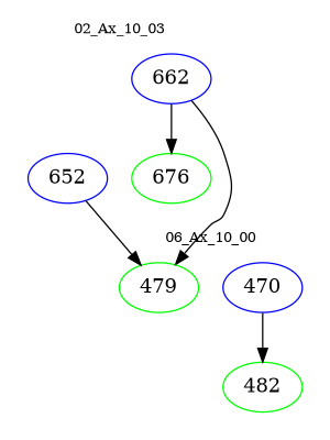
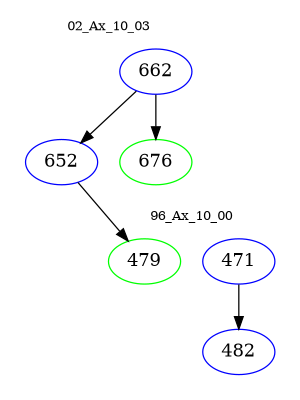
  digraph {
    node [color=blue]
    edge [color=black]
-   n1 [label=470]
+   n1 [label=471]
    n2 [color=green label=479]
-   n3 [color=green label=482]
+   n3 [label=482]
    n4 [label=662]
    n5 [label=652]
    n6 [color=green label=676]
    subgraph cluster_1 {
      color=white
      fontsize=10
-     label="06_Ax_10_00"
+     label="96_Ax_10_00"
      n1
      n2
      n3
    }
    subgraph cluster_2 {
      color=white
      fontsize=10
      label="02_Ax_10_03"
      n4
      n5
      n6
    }
    n1 -> n3
-   n4 -> n2
+   n4 -> n5
    n4 -> n6
    n5 -> n2
  }
